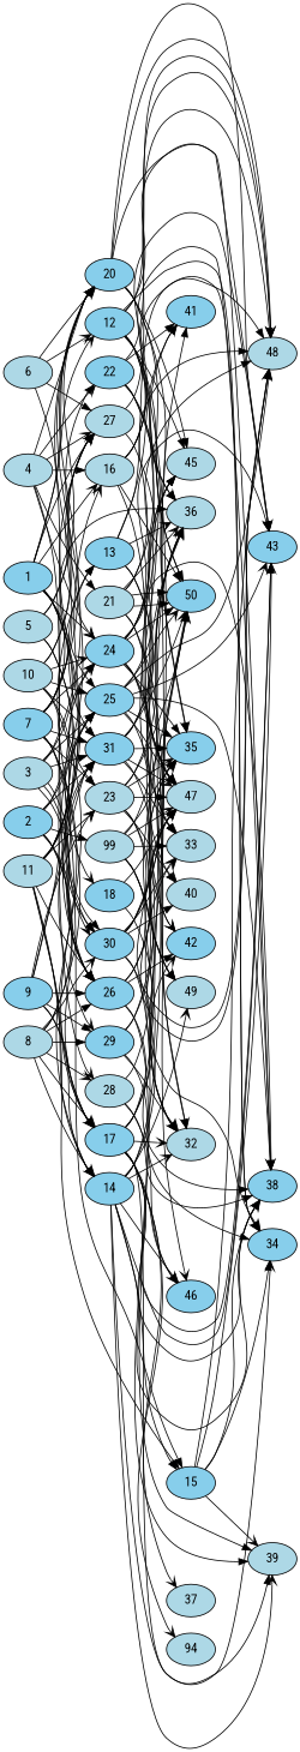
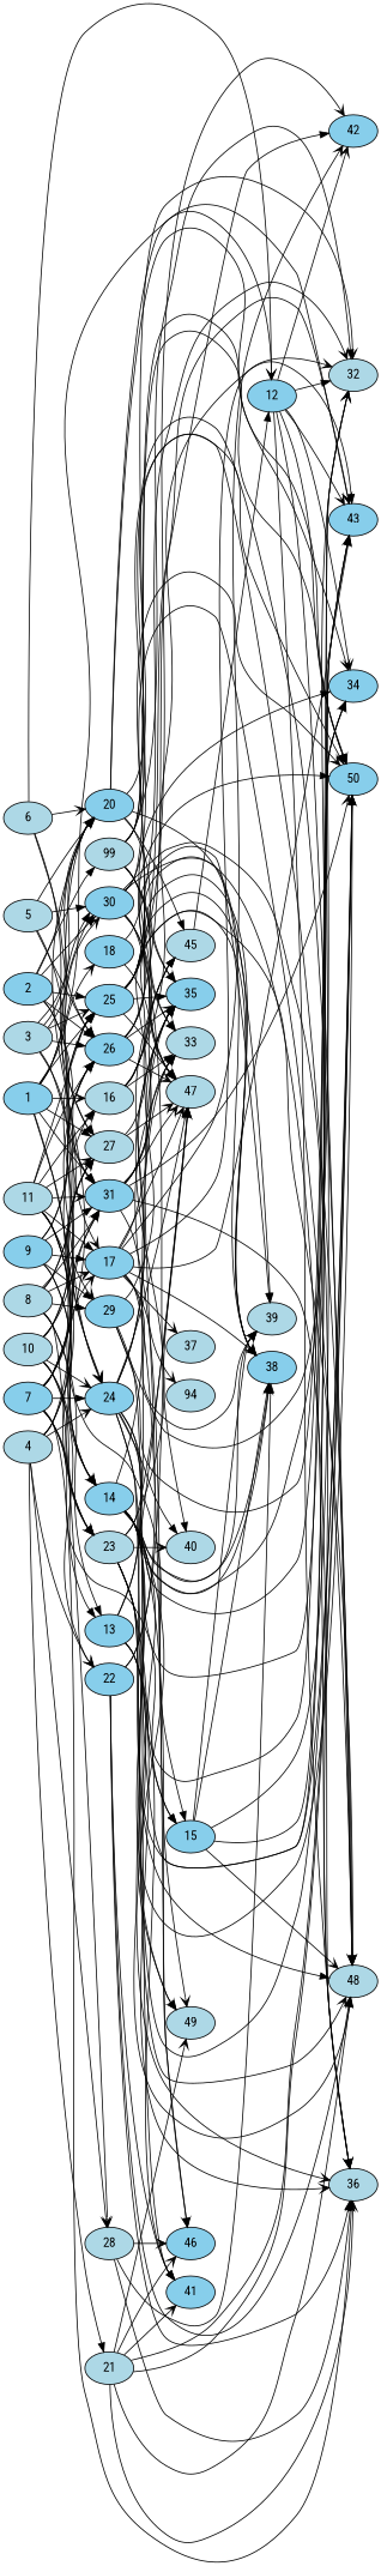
  digraph {
    fontname="Roboto Condensed"
    rankdir=LR
    node [alpha=0.14 fillcolor=skyblue fontname="Roboto Condensed" style=filled]
    edge [arrowhead=normal fontname="Roboto Condensed"]
    1 [alpha=0.20 expect_size=785734220105513]
    12 [alpha=0.01 expect_size=7209359575225478]
    16 [expect_size=554454067721057337344 fillcolor=lightblue]
    20 [alpha=0.17 expect_size=40882058967810056]
    24 [alpha=0.06 expect_size=8551063841950764032]
    25 [alpha=0.13 expect_size=1125372223720368635904]
    27 [expect_size=725938167916888326144 fillcolor=lightblue]
    29 [alpha=0.08 expect_size=7052284422128664576000]
    31 [alpha=0.03 expect_size=12715658300460076]
    18 [alpha=0.19 expect_size=690740747563859840]
    32 [alpha=0.07 expect_size=113889261962529865728 fillcolor=lightblue]
    34 [alpha=0.07 expect_size=8563600356302936]
    36 [expect_size=37518481278011179008 fillcolor=lightblue]
    42 [alpha=0.11 expect_size=8661287983646752374784]
    43 [alpha=0.15 expect_size=3849767728390933504]
    45 [alpha=0.15 expect_size=996309129743370752 fillcolor=lightblue]
    48 [alpha=0.17 expect_size=175924695700785120 fillcolor=lightblue]
    50 [alpha=0.18 expect_size=233363189978509248]
    33 [alpha=0.04 expect_size=4590102499621028757504 fillcolor=lightblue]
    38 [alpha=0.17 expect_size=2758609773492009172992]
    35 [alpha=0.10 expect_size=89019184981629216]
    47 [alpha=0.15 expect_size=15559880862857435283456 fillcolor=lightblue]
    40 [alpha=0.08 expect_size=97638806354080144 fillcolor=lightblue]
    41 [alpha=0.00 expect_size=14457858939767842930688]
    49 [alpha=0.11 expect_size=10165018471121209524224 fillcolor=lightblue]
    2 [alpha=0.20 expect_size=1781376076109798656]
    17 [alpha=0.16 expect_size=3910815162315046912000]
    n28 [alpha=0.00 expect_size=16267883462551469555712 fillcolor=lightblue label=99]
    26 [alpha=0.12 expect_size=5887434918476388499456]
    30 [alpha=0.17 expect_size=31469818822964400]
    39 [alpha=0.15 expect_size=5607124468139882496 fillcolor=lightblue]
    46 [alpha=0.15 expect_size=148327379111171072]
    37 [alpha=0.05 expect_size=18479150892535951392768 fillcolor=lightblue]
    n34 [alpha=0.19 expect_size=209871454571501344 fillcolor=lightblue label=94]
    3 [alpha=0.09 expect_size=2620461965266034622464 fillcolor=lightblue]
    4 [alpha=0.04 expect_size=2051782321546746 fillcolor=lightblue]
    21 [alpha=0.11 expect_size=811131290708864640 fillcolor=lightblue]
    22 [alpha=0.03 expect_size=7555158457324650102784]
    28 [alpha=0.05 expect_size=5050660154287147008 fillcolor=lightblue]
    5 [alpha=0.18 expect_size=143824266338173088 fillcolor=lightblue]
    6 [alpha=0.17 expect_size=6715273239114457022464 fillcolor=lightblue]
    7 [alpha=0.10 expect_size=6349130233821608960]
    13 [alpha=0.01 expect_size=12660101110046992]
    15 [alpha=0.08 expect_size=2670363834492911616000]
    23 [alpha=0.16 expect_size=2797666040377389568 fillcolor=lightblue]
    8 [alpha=0.19 expect_size=6772070793672310784 fillcolor=lightblue]
    14 [expect_size=194532901340857600]
    9 [alpha=0.05 expect_size=24401190782432672]
    10 [expect_size=35631172876273672 fillcolor=lightblue]
    11 [alpha=0.13 expect_size=5098640492696127488 fillcolor=lightblue]
    1 -> 12 [arrowhead=vee]
    1 -> 16 [arrowhead=vee]
    1 -> 20
    1 -> 24 [arrowhead=vee]
    1 -> 25
    1 -> 27
    1 -> 29 [arrowhead=vee]
    1 -> 31
    1 -> 18 [arrowhead=vee]
    12 -> 32
    12 -> 34 [arrowhead=vee]
    12 -> 36 [arrowhead=vee]
    12 -> 42 [arrowhead=vee]
    12 -> 43 [arrowhead=vee]
-   12 -> 45
+   45 -> 12
    12 -> 48 [arrowhead=vee]
    12 -> 50
    16 -> 34
    16 -> 43
    16 -> 50
    16 -> 33
    16 -> 38 [arrowhead=vee]
    20 -> 43 [arrowhead=vee]
    20 -> 45
    20 -> 48 [arrowhead=vee]
    20 -> 50
    20 -> 38 [arrowhead=vee]
    20 -> 35
    24 -> 32 [arrowhead=vee]
    24 -> 43
    24 -> 45
    24 -> 48
    24 -> 50
    24 -> 38
    24 -> 35
    24 -> 47
    24 -> 40
    25 -> 36 [arrowhead=vee]
    25 -> 42 [arrowhead=vee]
    25 -> 43 [arrowhead=vee]
    25 -> 48
    25 -> 50 [arrowhead=vee]
    25 -> 38
    25 -> 35
    25 -> 47
    27 -> 48
    27 -> 47 [arrowhead=vee]
    29 -> 32 [arrowhead=vee]
    29 -> 34
    29 -> 35
    29 -> 41
    31 -> 36
    31 -> 45
    31 -> 50 [arrowhead=vee]
    31 -> 33
    31 -> 35
    31 -> 47 [arrowhead=vee]
    31 -> 49 [arrowhead=vee]
    18 -> 32 [arrowhead=vee]
    18 -> 47
    2 -> 20
    2 -> 25
    2 -> 31
    2 -> 17 [arrowhead=vee]
    2 -> n28
    2 -> 26
    2 -> 30
    17 -> 32 [arrowhead=vee]
    17 -> 42 [arrowhead=vee]
    17 -> 43
    17 -> 45
    17 -> 38 [arrowhead=vee]
    17 -> 47 [arrowhead=vee]
    17 -> 39
    17 -> 46 [arrowhead=vee]
    17 -> 37 [arrowhead=vee]
    17 -> n34 [arrowhead=vee]
    n28 -> 32
    n28 -> 34 [arrowhead=vee]
    n28 -> 48
    n28 -> 50 [arrowhead=vee]
    n28 -> 33
    n28 -> 35 [arrowhead=vee]
    n28 -> 47 [arrowhead=vee]
    26 -> 42
    26 -> 38
    26 -> 35 [arrowhead=vee]
    26 -> 47 [arrowhead=vee]
    26 -> 39
    30 -> 32 [arrowhead=vee]
    30 -> 36 [arrowhead=vee]
    30 -> 50
    30 -> 33 [arrowhead=vee]
    30 -> 47
    30 -> 40
    30 -> 39
    3 -> 20
    3 -> 24 [arrowhead=vee]
    3 -> 25 [arrowhead=vee]
    3 -> 31
    3 -> 26
    3 -> 30 [arrowhead=vee]
    3 -> 30
    4 -> 16
    4 -> 20 [arrowhead=vee]
    4 -> 24 [arrowhead=vee]
    4 -> 27 [arrowhead=vee]
    4 -> 21
    4 -> 22 [arrowhead=vee]
    4 -> 28 [arrowhead=vee]
    21 -> 36 [arrowhead=vee]
    21 -> 48
    21 -> 50
    21 -> 50
    21 -> 41 [arrowhead=vee]
    21 -> 49 [arrowhead=vee]
    21 -> 46 [arrowhead=vee]
    22 -> 36
    22 -> 48 [arrowhead=vee]
    22 -> 35 [arrowhead=vee]
    22 -> 47 [arrowhead=vee]
    22 -> 41
    28 -> 36 [arrowhead=vee]
    28 -> 38
    28 -> 46 [arrowhead=vee]
    5 -> 20
    5 -> 27 [arrowhead=vee]
    5 -> 26
    5 -> 30
    6 -> 12 [arrowhead=vee]
    6 -> 20 [arrowhead=vee]
    6 -> 27
    6 -> 26 [arrowhead=vee]
    7 -> 20
    7 -> 24
    7 -> 27
    7 -> 31
    7 -> 36
    7 -> 17 [arrowhead=vee]
    7 -> 26 [arrowhead=vee]
    7 -> 13
    7 -> 15
    7 -> 23
    13 -> 36 [arrowhead=vee]
    13 -> 48
    13 -> 33
    13 -> 47 [arrowhead=vee]
    13 -> 41
    15 -> 34
    15 -> 43 [arrowhead=vee]
    15 -> 48 [arrowhead=vee]
    15 -> 38
    15 -> 39 [arrowhead=vee]
    23 -> 36 [arrowhead=vee]
    23 -> 48 [arrowhead=vee]
    23 -> 50 [arrowhead=vee]
    23 -> 35 [arrowhead=vee]
    23 -> 47
    23 -> 40 [arrowhead=vee]
    23 -> 49
    8 -> 29
    8 -> 31 [arrowhead=vee]
    8 -> 17 [arrowhead=vee]
    8 -> 26
    8 -> 30 [arrowhead=vee]
    8 -> 28 [arrowhead=vee]
    8 -> 13
    8 -> 14 [arrowhead=vee]
    14 -> 32 [arrowhead=vee]
    14 -> 34 [arrowhead=vee]
    14 -> 43
    14 -> 50
    14 -> 33 [arrowhead=vee]
    14 -> 38 [arrowhead=vee]
    14 -> 49 [arrowhead=vee]
    14 -> 39 [arrowhead=vee]
    14 -> 46
    14 -> 15
    9 -> 25
    9 -> 29
    9 -> 31
    9 -> 17
    9 -> 26
    9 -> 23 [arrowhead=vee]
    9 -> 14
    10 -> 24 [arrowhead=vee]
    10 -> 25
    10 -> 27 [arrowhead=vee]
    10 -> 31
-   10 -> 22
+   10 -> 22 [arrowhead=vee]
    10 -> 23
    10 -> 14
    11 -> 16 [arrowhead=vee]
    11 -> 24 [arrowhead=vee]
    11 -> 25
    11 -> 27 [arrowhead=vee]
    11 -> 31 [arrowhead=vee]
    11 -> 17
    11 -> 26
    11 -> 15
    11 -> 23 [arrowhead=vee]
    11 -> 14 [arrowhead=vee]
  }
